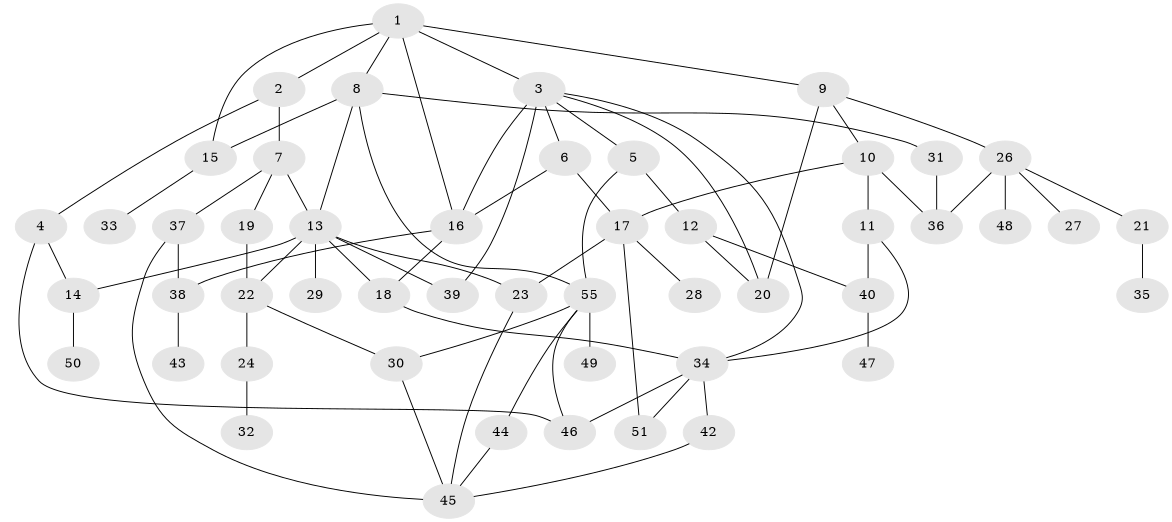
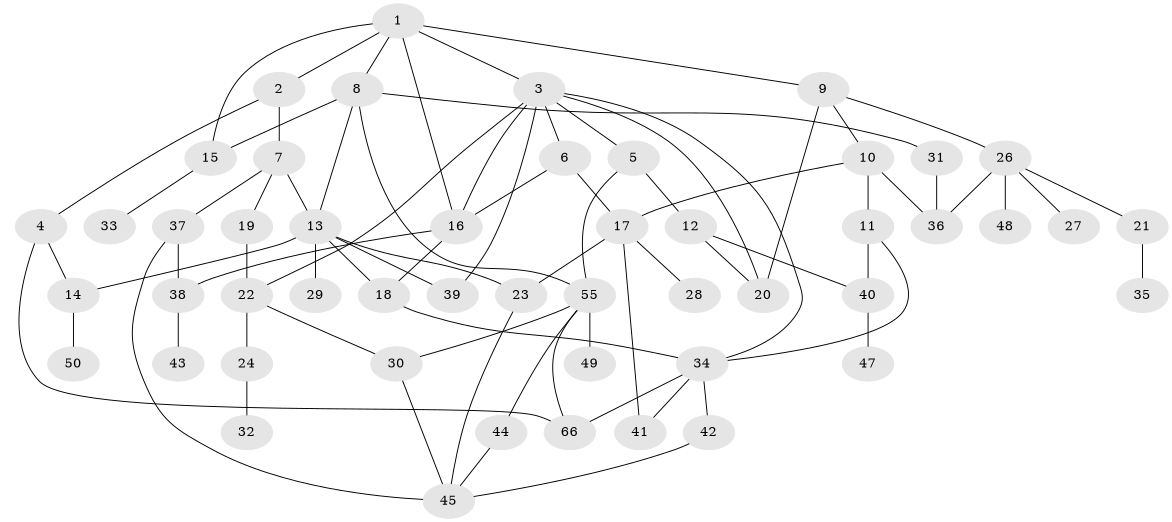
  graph {
    node [color=gray90 style=filled]
    edge [weight=1.0]
    1
    2
    3
    8
    9
    15
    16
    4
    7
    5
    6
    20
    22
    34
    39
    n16 [label=55]
    13
    31
    10
    26
    33
    18
    38
    14
-   46
+   46 [label=66]
    19
    37
    12
    17
    24
    30
-   41 [label=51]
+   41
    42
    50
    40
    44
    49
    23
    28
    29
    45
    21
    35
    36
    11
    27
    48
    47
    43
    32
    1 -- 2
    1 -- 3
    1 -- 8
    1 -- 9
    1 -- 15
    1 -- 16
    2 -- 4
    2 -- 7
    3 -- 16
    3 -- 5
    3 -- 6
    3 -- 20
-   13 -- 22
+   3 -- 22
    3 -- 34
    3 -- 39
    8 -- 15 [weight=2.0]
    8 -- n16
    8 -- 13
    8 -- 31
    9 -- 20
    9 -- 10
    9 -- 26
    15 -- 33
    16 -- 18
    16 -- 38
    4 -- 14
    4 -- 46
    7 -- 13
    7 -- 19
    7 -- 37
    5 -- n16
    5 -- 12
    6 -- 16
    6 -- 17
    22 -- 24
    22 -- 30
    34 -- 46
    34 -- 41
    34 -- 42
    n16 -- 46
    n16 -- 30
    n16 -- 44
    n16 -- 49
    13 -- 39
    13 -- 18
    13 -- 14
    13 -- 23
    13 -- 29
    31 -- 36
    10 -- 17
    10 -- 36
    10 -- 11
    26 -- 21
    26 -- 36
    26 -- 27
    26 -- 48
    18 -- 34
    38 -- 43
    14 -- 50
    19 -- 22
    37 -- 38
    37 -- 45
    12 -- 20
    12 -- 40
    17 -- 41
    17 -- 23 [weight=2.0]
    17 -- 28
    24 -- 32
    30 -- 45
    42 -- 45
    40 -- 47
    44 -- 45
    23 -- 45
    21 -- 35
    11 -- 34
    11 -- 40
  }
